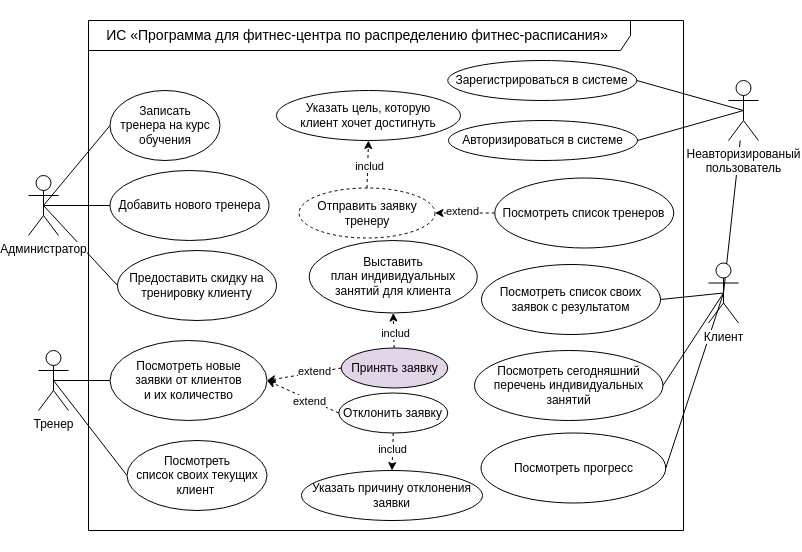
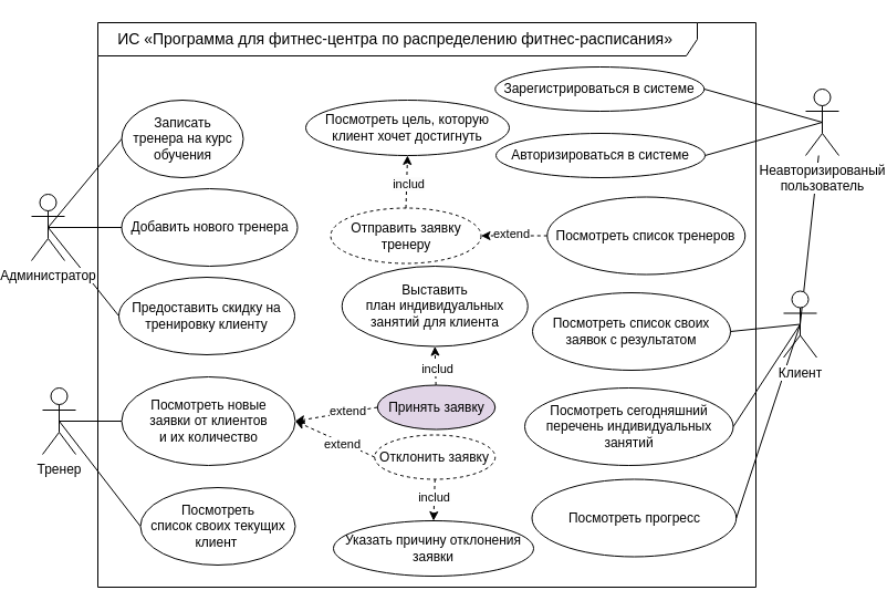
  <mxCell id="0" />
  <mxCell id="1" parent="0" />
  <mxCell id="2" style="rounded=0;orthogonalLoop=1;jettySize=auto;html=1;exitX=0.5;exitY=0.5;exitDx=0;exitDy=0;exitPerimeter=0;entryX=0;entryY=0.5;entryDx=0;entryDy=0;endArrow=none;startFill=0;" parent="1" source="4" target="9" edge="1"><mxGeometry relative="1" as="geometry" /></mxCell>
  <mxCell id="3" style="rounded=0;orthogonalLoop=1;jettySize=auto;html=1;exitX=0.5;exitY=0.5;exitDx=0;exitDy=0;exitPerimeter=0;entryX=0;entryY=0.5;entryDx=0;entryDy=0;endArrow=none;startFill=0;" parent="1" source="4" target="16" edge="1"><mxGeometry relative="1" as="geometry" /></mxCell>
  <mxCell id="4" value="&lt;span style=&quot;background-color: light-dark(#ffffff, var(--ge-dark-color, #121212));&quot;&gt;Тренер&lt;/span&gt;" style="shape=umlActor;verticalLabelPosition=bottom;verticalAlign=top;html=1;outlineConnect=0;" parent="1" vertex="1"><mxGeometry x="30" y="350" width="30" height="60" as="geometry" /></mxCell>
  <mxCell id="5" value="&lt;font style=&quot;font-size: 14px;&quot; face=&quot;Helvetica&quot;&gt;ИС «&lt;span style=&quot;text-align: justify;&quot;&gt;Программа для фитнес-центра по распределению фитнес-расписания&lt;/span&gt;»&amp;nbsp;&lt;/font&gt;" style="shape=umlFrame;whiteSpace=wrap;html=1;pointerEvents=0;recursiveResize=0;container=1;collapsible=0;width=542;height=30;" parent="1" vertex="1"><mxGeometry x="80" y="20" width="595" height="510" as="geometry" /></mxCell>
  <mxCell id="6" value="&lt;span&gt;Добавить нового тренера&lt;/span&gt;" style="ellipse;whiteSpace=wrap;html=1;" parent="5" vertex="1"><mxGeometry x="21.5" y="150" width="159" height="70" as="geometry" /></mxCell>
- <mxCell id="7" value="&lt;span&gt;Предоставить&amp;nbsp;&lt;/span&gt;&lt;span style=&quot;background-color: transparent; color: light-dark(rgb(0, 0, 0), rgb(255, 255, 255));&quot;&gt;скидку&amp;nbsp;&lt;/span&gt;&lt;span style=&quot;background-color: transparent; color: light-dark(rgb(0, 0, 0), rgb(255, 255, 255));&quot;&gt;на тренировку&amp;nbsp;&lt;/span&gt;&lt;span style=&quot;background-color: transparent; color: light-dark(rgb(0, 0, 0), rgb(255, 255, 255));&quot;&gt;клиенту&lt;/span&gt;" style="ellipse;whiteSpace=wrap;html=1;" parent="5" vertex="1"><mxGeometry x="29" y="230" width="159" height="70" as="geometry" /></mxCell>
+ <mxCell id="7" value="&lt;span&gt;Предоставить&amp;nbsp;&lt;/span&gt;&lt;span style=&quot;background-color: transparent; color: light-dark(rgb(0, 0, 0), rgb(255, 255, 255));&quot;&gt;скидку&amp;nbsp;&lt;/span&gt;&lt;span style=&quot;background-color: transparent; color: light-dark(rgb(0, 0, 0), rgb(255, 255, 255));&quot;&gt;на тренировку&amp;nbsp;&lt;/span&gt;&lt;span style=&quot;background-color: transparent; color: light-dark(rgb(0, 0, 0), rgb(255, 255, 255));&quot;&gt;клиенту&lt;/span&gt;" style="ellipse;whiteSpace=wrap;html=1;" parent="5" vertex="1"><mxGeometry x="19" y="230" width="159" height="70" as="geometry" /></mxCell>
  <mxCell id="8" value="&lt;span&gt;&lt;span style=&quot;text-align: justify; color: rgb(0, 0, 0);&quot;&gt;Записать тренера&lt;/span&gt;&lt;span style=&quot;color: light-dark(rgb(0, 0, 0), rgb(255, 255, 255)); text-align: justify;&quot;&gt;&amp;nbsp;на курс обучения&lt;/span&gt;&lt;/span&gt;" style="ellipse;whiteSpace=wrap;html=1;" parent="5" vertex="1"><mxGeometry x="21.5" y="70" width="110" height="70" as="geometry" /></mxCell>
  <mxCell id="9" value="Посмотреть&lt;br&gt;список своих текущих клиент&amp;nbsp;" style="ellipse;whiteSpace=wrap;html=1;" parent="5" vertex="1"><mxGeometry x="38.5" y="420" width="140" height="70" as="geometry" /></mxCell>
  <mxCell id="10" style="rounded=0;orthogonalLoop=1;jettySize=auto;html=1;entryX=0.5;entryY=1;entryDx=0;entryDy=0;dashed=1;exitX=0.5;exitY=0;exitDx=0;exitDy=0;" parent="5" source="30" target="29" edge="1"><mxGeometry relative="1" as="geometry"><mxPoint x="299.5" y="120" as="sourcePoint" /><mxPoint x="301.5" y="60" as="targetPoint" /></mxGeometry></mxCell>
  <mxCell id="11" value="&lt;span style=&quot;background-color: rgb(251, 251, 251);&quot;&gt;includ&lt;/span&gt;" style="edgeLabel;html=1;align=center;verticalAlign=middle;resizable=0;points=[];" parent="10" vertex="1" connectable="0"><mxGeometry x="-0.069" y="-1" relative="1" as="geometry"><mxPoint as="offset" /></mxGeometry></mxCell>
  <mxCell id="12" style="edgeStyle=orthogonalEdgeStyle;rounded=0;orthogonalLoop=1;jettySize=auto;html=1;exitX=0.5;exitY=1;exitDx=0;exitDy=0;" parent="5" edge="1"><mxGeometry relative="1" as="geometry"><mxPoint x="299.5" y="170" as="sourcePoint" /><mxPoint x="299.5" y="170" as="targetPoint" /></mxGeometry></mxCell>
  <mxCell id="13" style="rounded=0;orthogonalLoop=1;jettySize=auto;html=1;exitX=0;exitY=0.5;exitDx=0;exitDy=0;entryX=1;entryY=0.5;entryDx=0;entryDy=0;dashed=1;" parent="5" source="35" target="30" edge="1"><mxGeometry relative="1" as="geometry"><mxPoint x="443.0" y="217.5" as="sourcePoint" /><mxPoint x="370.0" y="145" as="targetPoint" /></mxGeometry></mxCell>
  <mxCell id="14" value="extend" style="edgeLabel;html=1;align=center;verticalAlign=middle;resizable=0;points=[];labelBackgroundColor=default;" parent="13" vertex="1" connectable="0"><mxGeometry x="-0.277" y="-2" relative="1" as="geometry"><mxPoint x="-11" as="offset" /></mxGeometry></mxCell>
  <mxCell id="15" value="Посмотреть&amp;nbsp;&lt;span style=&quot;text-align: justify;&quot;&gt;сегодняшний перечень&amp;nbsp;&lt;/span&gt;&lt;span style=&quot;text-align: justify;&quot;&gt;индивидуальных занятий&lt;/span&gt;" style="ellipse;whiteSpace=wrap;html=1;" parent="5" vertex="1"><mxGeometry x="386" y="330" width="188.5" height="70" as="geometry" /></mxCell>
  <mxCell id="16" value="&lt;span style=&quot;color: light-dark(rgb(0, 0, 0), rgb(255, 255, 255)); background-color: transparent;&quot;&gt;Посмотреть&amp;nbsp;&lt;/span&gt;&lt;span style=&quot;color: light-dark(rgb(0, 0, 0), rgb(255, 255, 255)); background-color: transparent;&quot;&gt;новые&lt;/span&gt;&lt;div&gt;&lt;span style=&quot;color: light-dark(rgb(0, 0, 0), rgb(255, 255, 255)); background-color: transparent;&quot;&gt;заявки&amp;nbsp;&lt;/span&gt;&lt;span style=&quot;background-color: transparent; color: light-dark(rgb(0, 0, 0), rgb(255, 255, 255));&quot;&gt;от клиентов&lt;/span&gt;&lt;/div&gt;&lt;div&gt;&lt;span style=&quot;background-color: transparent; color: light-dark(rgb(0, 0, 0), rgb(255, 255, 255));&quot;&gt;и&amp;nbsp;&lt;/span&gt;&lt;span style=&quot;background-color: transparent; color: light-dark(rgb(0, 0, 0), rgb(255, 255, 255));&quot;&gt;их количество&lt;/span&gt;&lt;/div&gt;" style="ellipse;whiteSpace=wrap;html=1;" parent="5" vertex="1"><mxGeometry x="21.5" y="320" width="157" height="80" as="geometry" /></mxCell>
  <mxCell id="17" value="Принять заявку" style="ellipse;whiteSpace=wrap;html=1;fillColor=#e1d5e7;" parent="5" vertex="1"><mxGeometry x="252.75" y="327.5" width="106.5" height="40" as="geometry" /></mxCell>
  <mxCell id="18" style="rounded=0;orthogonalLoop=1;jettySize=auto;html=1;exitX=0;exitY=0.5;exitDx=0;exitDy=0;entryX=1;entryY=0.5;entryDx=0;entryDy=0;dashed=1;" parent="5" source="17" target="16" edge="1"><mxGeometry relative="1" as="geometry" /></mxCell>
  <mxCell id="19" value="extend" style="edgeLabel;html=1;align=center;verticalAlign=middle;resizable=0;points=[];labelBackgroundColor=default;" parent="18" vertex="1" connectable="0"><mxGeometry x="-0.277" y="-2" relative="1" as="geometry"><mxPoint as="offset" /></mxGeometry></mxCell>
- <mxCell id="20" value="Отклонить заявку" style="ellipse;whiteSpace=wrap;html=1;" parent="5" vertex="1"><mxGeometry x="250.25" y="372.5" width="109" height="40" as="geometry" /></mxCell>
+ <mxCell id="20" value="Отклонить заявку" style="ellipse;whiteSpace=wrap;html=1;dashed=1;" parent="5" vertex="1"><mxGeometry x="250.25" y="372.5" width="109" height="40" as="geometry" /></mxCell>
  <mxCell id="21" style="rounded=0;orthogonalLoop=1;jettySize=auto;html=1;exitX=0;exitY=0.5;exitDx=0;exitDy=0;entryX=1;entryY=0.5;entryDx=0;entryDy=0;dashed=1;" parent="5" source="20" target="16" edge="1"><mxGeometry relative="1" as="geometry" /></mxCell>
  <mxCell id="22" value="extend" style="edgeLabel;html=1;align=center;verticalAlign=middle;resizable=0;points=[];labelBackgroundColor=default;" parent="21" vertex="1" connectable="0"><mxGeometry x="-0.176" y="1" relative="1" as="geometry"><mxPoint as="offset" /></mxGeometry></mxCell>
  <mxCell id="23" value="&lt;span&gt;Выставить план&amp;nbsp;&lt;/span&gt;&lt;span style=&quot;background-color: transparent; color: light-dark(rgb(0, 0, 0), rgb(255, 255, 255));&quot;&gt;индивидуальных занятий для клиента&lt;/span&gt;" style="ellipse;whiteSpace=wrap;html=1;" parent="5" vertex="1"><mxGeometry x="220.75" y="220" width="168" height="72.5" as="geometry" /></mxCell>
  <mxCell id="24" style="rounded=0;orthogonalLoop=1;jettySize=auto;html=1;entryX=0.5;entryY=1;entryDx=0;entryDy=0;dashed=1;" parent="5" source="17" target="23" edge="1"><mxGeometry relative="1" as="geometry" /></mxCell>
  <mxCell id="25" value="&lt;span&gt;includ&lt;/span&gt;" style="edgeLabel;html=1;align=center;verticalAlign=middle;resizable=0;points=[];labelBackgroundColor=default;" parent="24" vertex="1" connectable="0"><mxGeometry x="-0.127" y="-1" relative="1" as="geometry"><mxPoint as="offset" /></mxGeometry></mxCell>
  <mxCell id="26" value="&lt;span&gt;Указать причину отклонения заявки&lt;/span&gt;" style="ellipse;whiteSpace=wrap;html=1;" parent="5" vertex="1"><mxGeometry x="213" y="450" width="181" height="50" as="geometry" /></mxCell>
  <mxCell id="27" style="rounded=0;orthogonalLoop=1;jettySize=auto;html=1;exitX=0.5;exitY=1;exitDx=0;exitDy=0;entryX=0.5;entryY=0;entryDx=0;entryDy=0;dashed=1;" parent="5" source="20" target="26" edge="1"><mxGeometry relative="1" as="geometry"><mxPoint x="304.75" y="448" as="targetPoint" /></mxGeometry></mxCell>
  <mxCell id="28" value="&lt;span style=&quot;&quot;&gt;includ&lt;/span&gt;" style="edgeLabel;html=1;align=center;verticalAlign=middle;resizable=0;points=[];labelBackgroundColor=default;" parent="27" vertex="1" connectable="0"><mxGeometry x="0.082" y="-1" relative="1" as="geometry"><mxPoint y="-4" as="offset" /></mxGeometry></mxCell>
- <mxCell id="29" value="Указать цель, которую&lt;div&gt;клиент хочет достигнуть&lt;/div&gt;" style="ellipse;whiteSpace=wrap;html=1;" parent="5" vertex="1"><mxGeometry x="188" y="70" width="184" height="50" as="geometry" /></mxCell>
+ <mxCell id="29" value="Посмотреть цель, которую&lt;div&gt;клиент хочет достигнуть&lt;/div&gt;" style="ellipse;whiteSpace=wrap;html=1;" parent="5" vertex="1"><mxGeometry x="188" y="70" width="184" height="50" as="geometry" /></mxCell>
  <mxCell id="30" value="Отправить заявку&lt;div&gt;тренеру&lt;/div&gt;" style="ellipse;whiteSpace=wrap;html=1;dashed=1;" parent="5" vertex="1"><mxGeometry x="210.5" y="167.5" width="136" height="50" as="geometry" /></mxCell>
  <mxCell id="31" style="edgeStyle=orthogonalEdgeStyle;rounded=0;orthogonalLoop=1;jettySize=auto;html=1;exitX=0.5;exitY=1;exitDx=0;exitDy=0;" parent="5" source="30" target="30" edge="1"><mxGeometry relative="1" as="geometry" /></mxCell>
  <mxCell id="32" value="Посмотреть список своих&lt;div&gt;заявок с результатом&lt;/div&gt;" style="ellipse;whiteSpace=wrap;html=1;" parent="5" vertex="1"><mxGeometry x="393" y="244" width="179" height="70" as="geometry" /></mxCell>
  <mxCell id="33" value="&lt;span style=&quot;text-align: justify;&quot;&gt;Посмотреть&amp;nbsp;&lt;/span&gt;&lt;font style=&quot;text-align: justify;&quot;&gt;прогресс&lt;/font&gt;" style="ellipse;whiteSpace=wrap;html=1;" parent="5" vertex="1"><mxGeometry x="392.5" y="412.5" width="184.75" height="70" as="geometry" /></mxCell>
  <mxCell id="34" value="Зарегистрироваться в системе" style="ellipse;whiteSpace=wrap;html=1;" parent="5" vertex="1"><mxGeometry x="359.25" y="40" width="189" height="40" as="geometry" /></mxCell>
  <mxCell id="35" value="Посмотреть список тренеров" style="ellipse;whiteSpace=wrap;html=1;" parent="5" vertex="1"><mxGeometry x="406.25" y="157.5" width="179" height="70" as="geometry" /></mxCell>
  <mxCell id="36" value="&lt;font face=&quot;Helvetica&quot;&gt;Авторизироваться в системе&lt;/font&gt;" style="ellipse;whiteSpace=wrap;html=1;" parent="5" vertex="1"><mxGeometry x="360" y="100" width="189" height="40" as="geometry" /></mxCell>
  <mxCell id="37" style="rounded=0;orthogonalLoop=1;jettySize=auto;html=1;exitX=0.5;exitY=0.5;exitDx=0;exitDy=0;exitPerimeter=0;endArrow=none;startFill=0;entryX=1;entryY=0.5;entryDx=0;entryDy=0;" parent="1" source="48" target="34" edge="1"><mxGeometry relative="1" as="geometry"><mxPoint x="692" y="170" as="targetPoint" /></mxGeometry></mxCell>
  <mxCell id="38" style="rounded=0;orthogonalLoop=1;jettySize=auto;html=1;exitX=0.5;exitY=0.5;exitDx=0;exitDy=0;exitPerimeter=0;endArrow=none;startFill=0;" parent="1" source="42" target="48" edge="1"><mxGeometry relative="1" as="geometry"><mxPoint x="698" y="267.5" as="targetPoint" /></mxGeometry></mxCell>
  <mxCell id="39" style="rounded=0;orthogonalLoop=1;jettySize=auto;html=1;exitX=0.5;exitY=0.5;exitDx=0;exitDy=0;exitPerimeter=0;entryX=1;entryY=0.5;entryDx=0;entryDy=0;endArrow=none;startFill=0;" parent="1" source="42" target="33" edge="1"><mxGeometry relative="1" as="geometry"><mxPoint x="670" y="531.25" as="targetPoint" /></mxGeometry></mxCell>
  <mxCell id="40" style="rounded=0;orthogonalLoop=1;jettySize=auto;html=1;exitX=0.5;exitY=0.5;exitDx=0;exitDy=0;exitPerimeter=0;entryX=1;entryY=0.5;entryDx=0;entryDy=0;endArrow=none;startFill=0;" parent="1" source="42" target="15" edge="1"><mxGeometry relative="1" as="geometry" /></mxCell>
  <mxCell id="41" style="rounded=0;orthogonalLoop=1;jettySize=auto;html=1;exitX=0.5;exitY=0.5;exitDx=0;exitDy=0;exitPerimeter=0;entryX=1;entryY=0.5;entryDx=0;entryDy=0;endArrow=none;startFill=0;" parent="1" source="42" target="32" edge="1"><mxGeometry relative="1" as="geometry"><mxPoint x="675" y="362.5" as="targetPoint" /></mxGeometry></mxCell>
  <mxCell id="42" value="&lt;span style=&quot;background-color: light-dark(#ffffff, var(--ge-dark-color, #121212));&quot;&gt;Клиент&lt;/span&gt;" style="shape=umlActor;verticalLabelPosition=bottom;verticalAlign=top;html=1;outlineConnect=0;" parent="1" vertex="1"><mxGeometry x="700" y="262.5" width="30" height="60" as="geometry" /></mxCell>
  <mxCell id="43" style="rounded=0;orthogonalLoop=1;jettySize=auto;html=1;exitX=0.5;exitY=0.5;exitDx=0;exitDy=0;exitPerimeter=0;entryX=0;entryY=0.5;entryDx=0;entryDy=0;endArrow=none;startFill=0;" parent="1" source="46" target="8" edge="1"><mxGeometry relative="1" as="geometry" /></mxCell>
  <mxCell id="44" style="rounded=0;orthogonalLoop=1;jettySize=auto;html=1;exitX=0.5;exitY=0.5;exitDx=0;exitDy=0;exitPerimeter=0;entryX=0;entryY=0.5;entryDx=0;entryDy=0;endArrow=none;startFill=0;" parent="1" source="46" target="7" edge="1"><mxGeometry relative="1" as="geometry" /></mxCell>
  <mxCell id="45" style="rounded=0;orthogonalLoop=1;jettySize=auto;html=1;exitX=0.5;exitY=0.5;exitDx=0;exitDy=0;exitPerimeter=0;endArrow=none;startFill=0;entryX=0;entryY=0.5;entryDx=0;entryDy=0;" parent="1" source="46" target="6" edge="1"><mxGeometry relative="1" as="geometry"><mxPoint x="88" y="80" as="targetPoint" /></mxGeometry></mxCell>
  <mxCell id="46" value="&lt;span style=&quot;background-color: light-dark(#ffffff, var(--ge-dark-color, #121212));&quot;&gt;Администратор&lt;/span&gt;" style="shape=umlActor;verticalLabelPosition=bottom;verticalAlign=top;html=1;outlineConnect=0;" parent="1" vertex="1"><mxGeometry x="20" y="175" width="30" height="60" as="geometry" /></mxCell>
  <mxCell id="47" style="rounded=0;orthogonalLoop=1;jettySize=auto;html=1;exitX=0.5;exitY=0.5;exitDx=0;exitDy=0;exitPerimeter=0;entryX=1;entryY=0.5;entryDx=0;entryDy=0;endArrow=none;startFill=0;" edge="1" parent="1" source="48" target="36"><mxGeometry relative="1" as="geometry" /></mxCell>
  <mxCell id="48" value="&lt;span style=&quot;background-color: light-dark(#ffffff, var(--ge-dark-color, #121212));&quot;&gt;Неавто&lt;/span&gt;&lt;span style=&quot;background-color: light-dark(#ffffff, var(--ge-dark-color, #121212)); color: light-dark(rgb(0, 0, 0), rgb(255, 255, 255));&quot;&gt;ризированый&lt;/span&gt;&lt;div&gt;&lt;div&gt;&lt;span style=&quot;background-color: light-dark(#ffffff, var(--ge-dark-color, #121212));&quot;&gt;пользователь&lt;/span&gt;&lt;/div&gt;&lt;/div&gt;" style="shape=umlActor;verticalLabelPosition=bottom;verticalAlign=top;html=1;outlineConnect=0;" parent="1" vertex="1"><mxGeometry x="720" y="80" width="30" height="60" as="geometry" /></mxCell>
